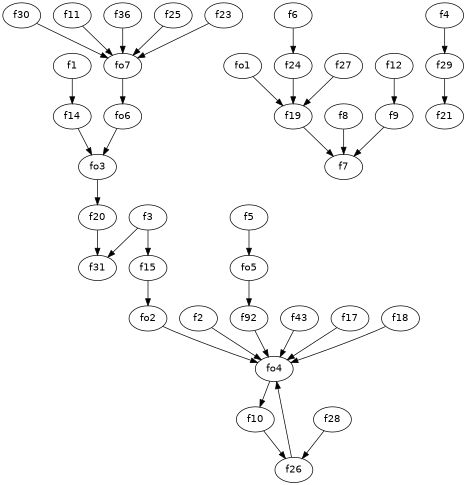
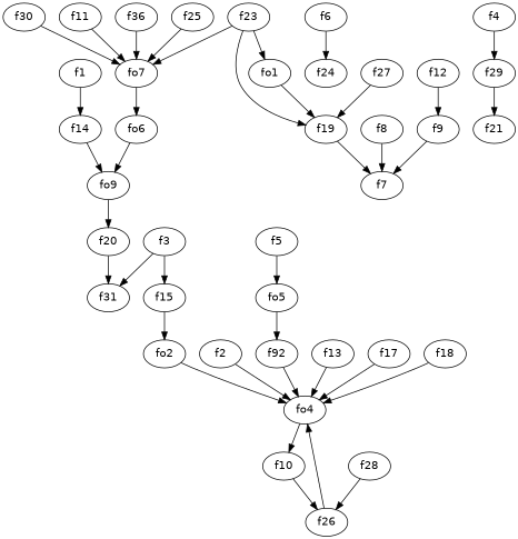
  strict digraph {
    fontname="DejaVu Sans"
    node [fontname="DejaVu Sans"]
    edge [fontname="DejaVu Sans" weight=2]
    f1
    f14
-   fo3
+   fo3 [label=fo9]
    f2
    fo4
    f10
    f3
    f15
    f31
    fo2
    f4
    f29
    f21
    f5
    fo5
    n16 [label=f92]
    f6
    f24
    f19
    f30
    fo7
    f8
    f7
    f9
    f26
    f11
    fo6
    f12
-   f13 [label=f43]
+   f13
    f20
    n31 [label=f36]
    f17
    f18
    f23
    fo1
    f25
    f27
    f28
    f1 -> f14
    f14 -> fo3
    fo3 -> f20
    f2 -> fo4
    fo4 -> f10
    f10 -> f26
    f3 -> f15
    f3 -> f31
    f15 -> fo2
    fo2 -> fo4
    f4 -> f29
    f29 -> f21
    f5 -> fo5
    fo5 -> n16
    n16 -> fo4
    f6 -> f24
-   f24 -> f19
+   f23 -> f19
    f19 -> f7
    f30 -> fo7
    fo7 -> fo6
    f8 -> f7
    f9 -> f7
    f26 -> fo4
    f11 -> fo7
    fo6 -> fo3
    f12 -> f9
    f13 -> fo4
    f20 -> f31
    n31 -> fo7
    f17 -> fo4
    f18 -> fo4
    f23 -> fo7
+   f23 -> fo1
    fo1 -> f19
    f25 -> fo7
    f27 -> f19
    f28 -> f26
  }
